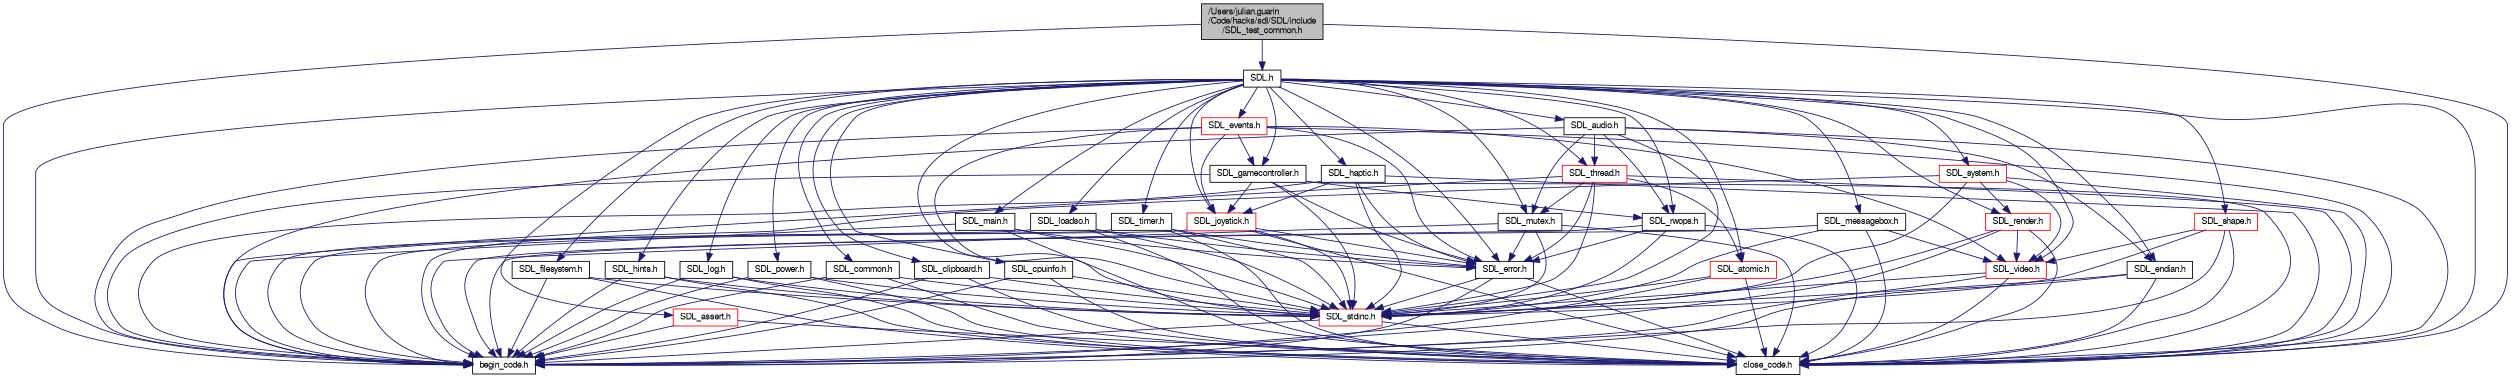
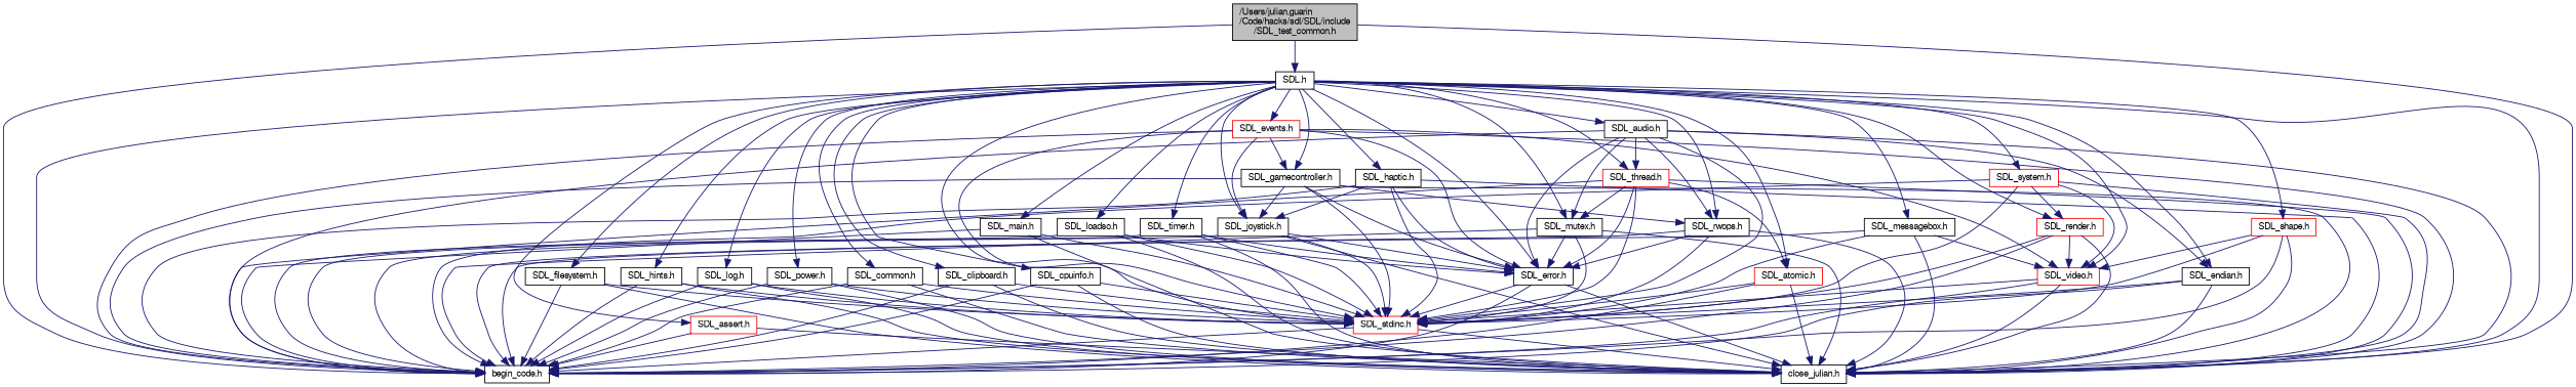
  digraph {
    node [color=black fillcolor=white fontname=FreeSans fontsize=10 shape=record style=filled]
    edge [color=midnightblue fontname=FreeSans fontsize=10 labelfontname=FreeSans labelfontsize=10 style=solid]
    n1 [fillcolor=grey75 fontcolor=black height=0.2 label="/Users/julian.guarin\l/Code/hacks/sdl/SDL/include\l/SDL_test_common.h" width=0.4]
    n2 [height=0.2 label="SDL.h" width=0.4]
    n3 [height=0.2 label="begin_code.h" width=0.4]
-   n4 [height=0.2 label="close_code.h" width=0.4]
+   n4 [height=0.2 label="close_julian.h" width=0.4]
    n5 [height=0.2 label="SDL_main.h" width=0.4]
    n6 [color=red height=0.2 label="SDL_stdinc.h" width=0.4]
    n7 [color=red height=0.2 label="SDL_assert.h" width=0.4]
    n8 [color=red height=0.2 label="SDL_atomic.h" width=0.4]
    n9 [height=0.2 label="SDL_audio.h" width=0.4]
    n10 [height=0.2 label="SDL_error.h" width=0.4]
    n11 [height=0.2 label="SDL_endian.h" width=0.4]
    n12 [height=0.2 label="SDL_mutex.h" width=0.4]
    n13 [color=red height=0.2 label="SDL_thread.h" width=0.4]
    n14 [height=0.2 label="SDL_rwops.h" width=0.4]
    n15 [height=0.2 label="SDL_clipboard.h" width=0.4]
    n16 [height=0.2 label="SDL_cpuinfo.h" width=0.4]
    n17 [color=red height=0.2 label="SDL_events.h" width=0.4]
    n18 [color=red height=0.2 label="SDL_video.h" width=0.4]
-   n19 [color=red height=0.2 label="SDL_joystick.h" width=0.4]
+   n19 [height=0.2 label="SDL_joystick.h" width=0.4]
    n20 [height=0.2 label="SDL_gamecontroller.h" width=0.4]
    n21 [height=0.2 label="SDL_filesystem.h" width=0.4]
    n22 [height=0.2 label="SDL_haptic.h" width=0.4]
    n23 [height=0.2 label="SDL_hints.h" width=0.4]
    n24 [height=0.2 label="SDL_loadso.h" width=0.4]
    n25 [height=0.2 label="SDL_log.h" width=0.4]
    n26 [height=0.2 label="SDL_messagebox.h" width=0.4]
    n27 [height=0.2 label="SDL_power.h" width=0.4]
    n28 [color=red height=0.2 label="SDL_render.h" width=0.4]
    n29 [color=red height=0.2 label="SDL_shape.h" width=0.4]
    n30 [color=red height=0.2 label="SDL_system.h" width=0.4]
    n31 [height=0.2 label="SDL_timer.h" width=0.4]
    n32 [height=0.2 label="SDL_common.h" width=0.4]
    n1 -> n2
    n1 -> n3
    n1 -> n4
    n2 -> n3
    n2 -> n4
    n2 -> n5
    n2 -> n6
    n2 -> n7
    n2 -> n8
    n2 -> n9
    n2 -> n10
    n2 -> n11
    n2 -> n12
    n2 -> n13
    n2 -> n14
    n2 -> n15
    n2 -> n16
    n2 -> n17
    n2 -> n18
    n2 -> n19
    n2 -> n20
    n2 -> n21
    n2 -> n22
    n2 -> n23
    n2 -> n24
    n2 -> n25
    n2 -> n26
    n2 -> n27
    n2 -> n28
    n2 -> n29
    n2 -> n30
    n2 -> n31
    n2 -> n32
    n5 -> n3
    n5 -> n4
    n5 -> n6
    n6 -> n3
    n6 -> n4
    n7 -> n3
    n7 -> n4
    n8 -> n3
    n8 -> n4
    n8 -> n6
    n9 -> n3
    n9 -> n4
    n9 -> n6
-   n5 -> n10
+   n9 -> n10
    n9 -> n11
    n9 -> n12
    n9 -> n13
    n9 -> n14
    n10 -> n3
    n10 -> n4
    n10 -> n6
    n11 -> n3
    n11 -> n4
    n11 -> n6
    n12 -> n3
    n12 -> n4
    n12 -> n6
    n12 -> n10
    n13 -> n3
    n13 -> n4
    n13 -> n6
    n13 -> n8
    n13 -> n10
    n13 -> n12
    n14 -> n3
    n14 -> n4
    n14 -> n6
    n14 -> n10
    n15 -> n3
    n15 -> n4
    n15 -> n6
    n16 -> n3
    n16 -> n4
    n16 -> n6
    n17 -> n3
    n17 -> n4
    n17 -> n6
    n17 -> n10
    n17 -> n18
    n17 -> n19
    n17 -> n20
    n18 -> n3
    n18 -> n4
    n18 -> n6
    n19 -> n3
    n19 -> n4
    n19 -> n6
    n19 -> n10
    n20 -> n3
    n20 -> n4
    n20 -> n6
    n20 -> n10
    n20 -> n14
    n20 -> n19
    n21 -> n3
    n21 -> n4
    n21 -> n6
    n22 -> n3
    n22 -> n4
    n22 -> n6
    n22 -> n10
    n22 -> n19
    n23 -> n3
    n23 -> n4
    n23 -> n6
    n24 -> n3
    n24 -> n4
    n24 -> n6
    n24 -> n10
    n25 -> n3
    n25 -> n4
    n25 -> n6
    n26 -> n3
    n26 -> n4
    n26 -> n6
    n26 -> n18
    n27 -> n3
    n27 -> n4
    n27 -> n6
    n28 -> n3
    n28 -> n4
    n28 -> n6
    n28 -> n18
    n29 -> n3
    n29 -> n4
    n29 -> n6
    n29 -> n18
    n30 -> n3
    n30 -> n4
    n30 -> n6
    n30 -> n18
    n30 -> n28
    n31 -> n3
    n31 -> n4
    n31 -> n6
    n31 -> n10
    n32 -> n3
    n32 -> n4
    n32 -> n6
  }
